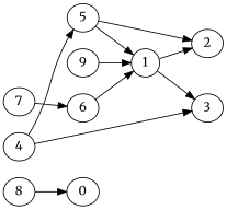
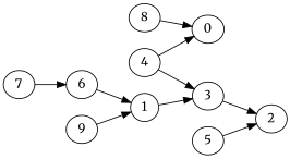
  digraph {
    fontname=Merriweather
    rankdir=LR
    splines=true
    node [fontname=Merriweather shape=ellipse]
    edge [fontname=Merriweather]
    n1 [height=0.3 label=0 width=0.3]
    n2 [height=0.3 label=1 width=0.3]
    n3 [height=0.3 label=3 width=0.3]
    n4 [height=0.3 label=2 width=0.3]
    n5 [height=0.3 label=4 width=0.3]
    n6 [height=0.3 label=5 width=0.3]
    n7 [height=0.3 label=6 width=0.3]
    n8 [height=0.3 label=7 width=0.3]
    n9 [height=0.3 label=8 width=0.3]
    n10 [height=0.3 label=9 width=0.3]
    n2 -> n3
-   n2 -> n4
+   n3 -> n4
    n5 -> n3
-   n5 -> n6
-   n6 -> n2
+   n5 -> n1
    n6 -> n4
    n7 -> n2
    n8 -> n7
    n9 -> n1
    n10 -> n2
  }
